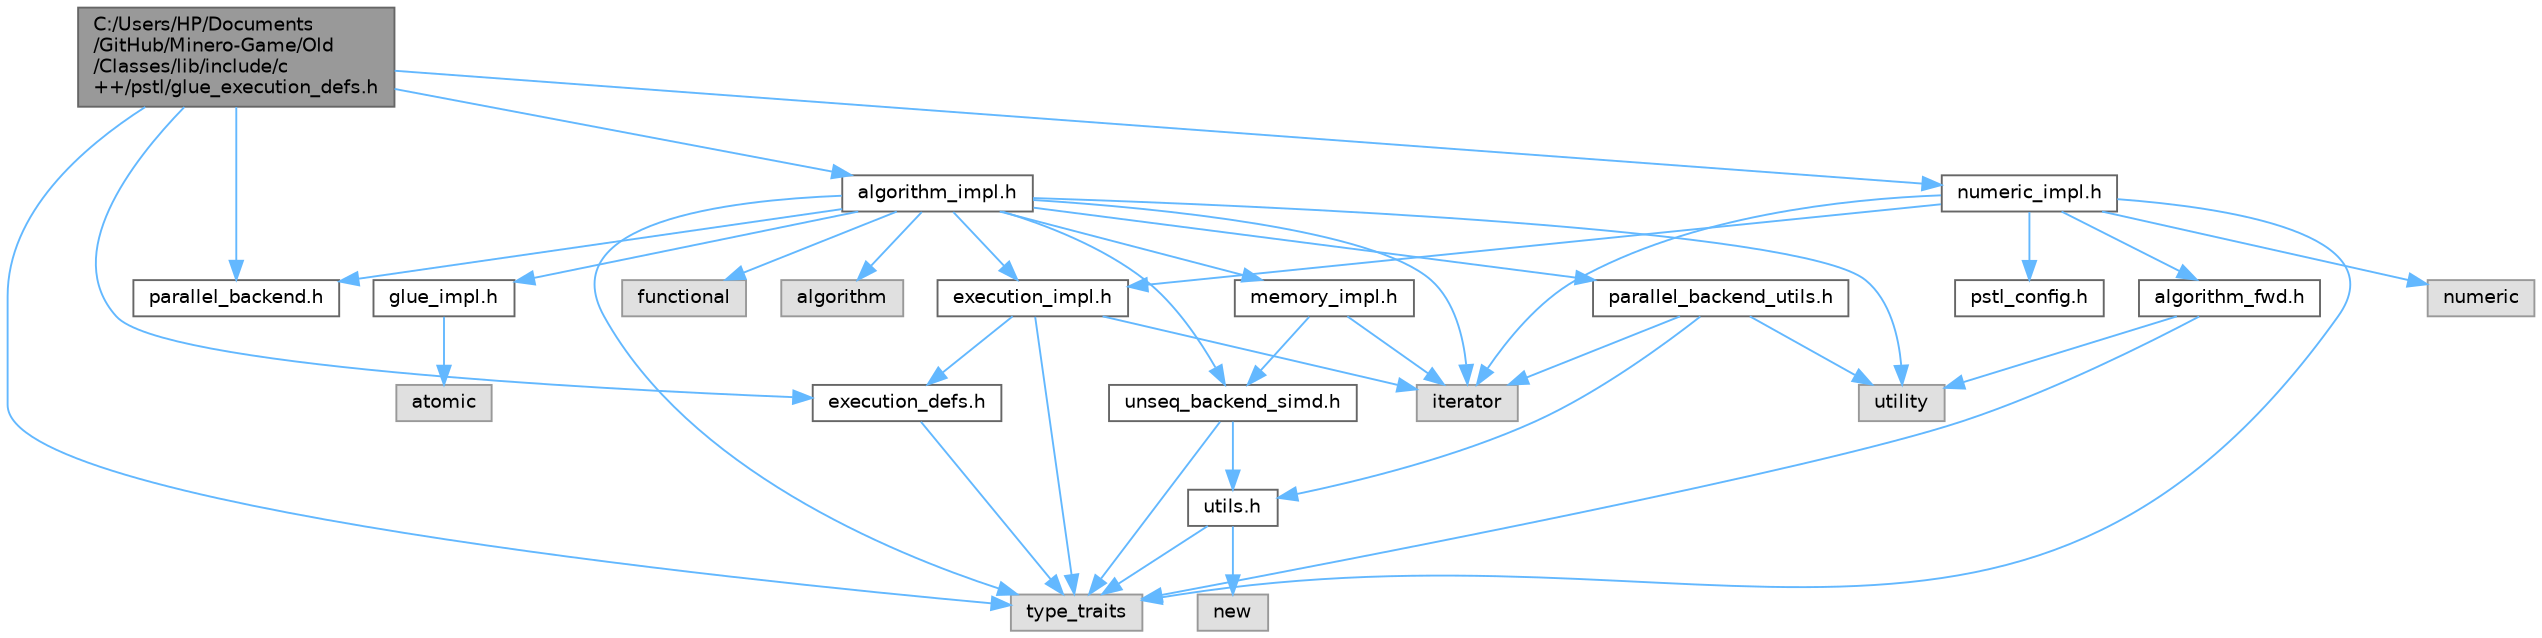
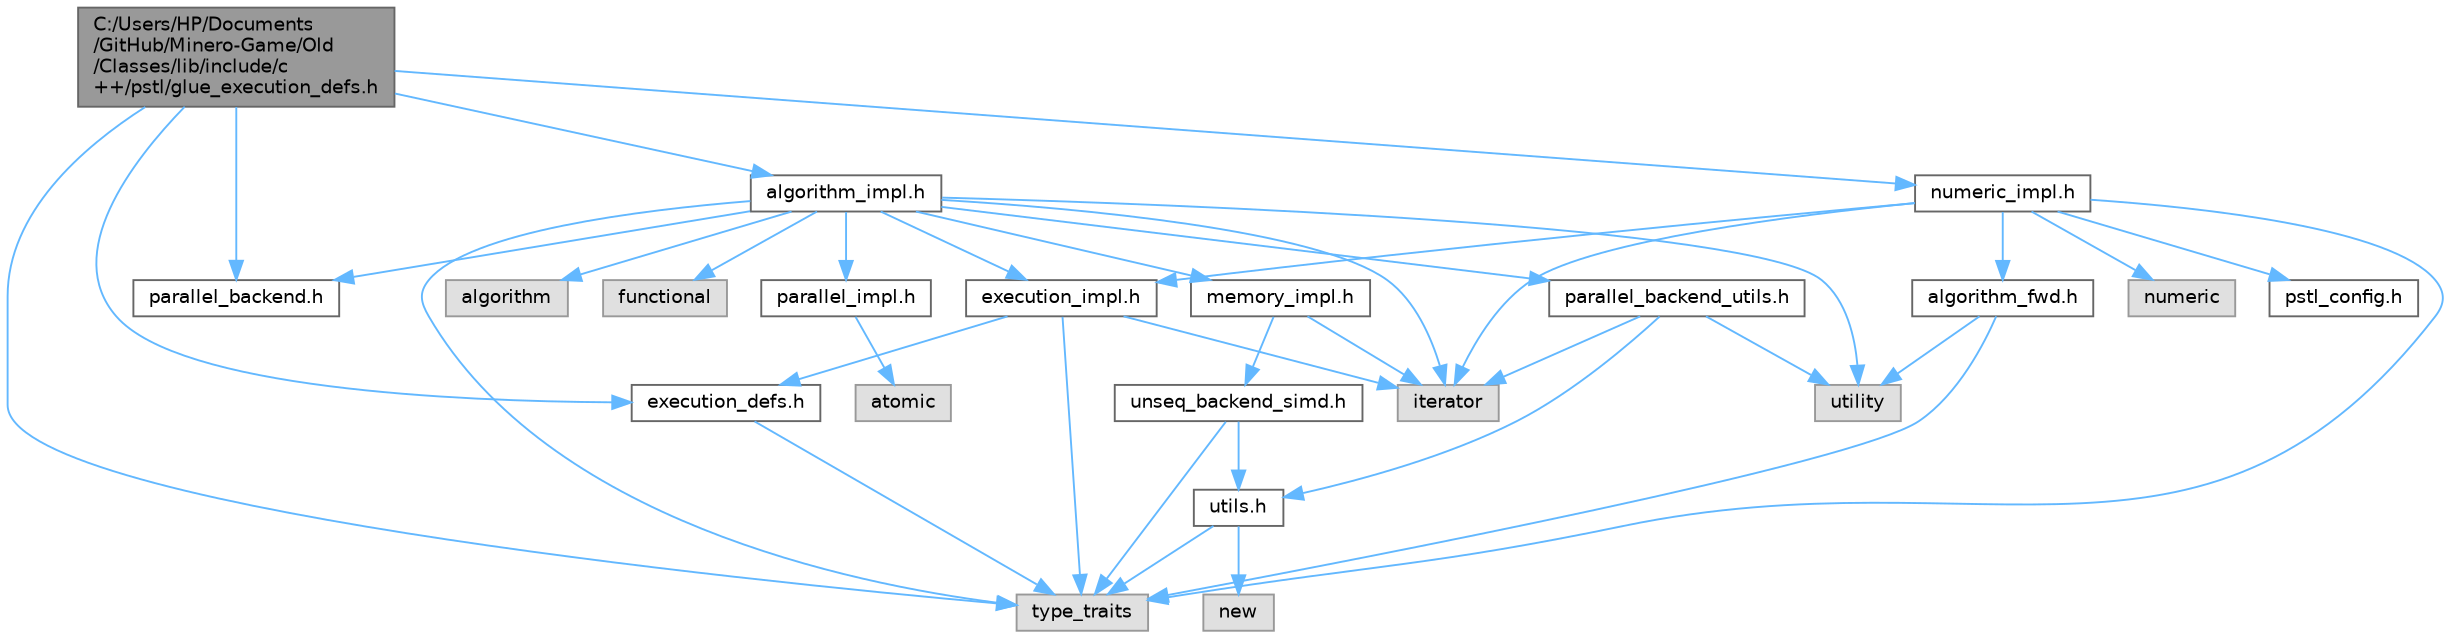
  digraph {
    node [color=grey40 fillcolor=white fontname=Helvetica fontsize=10 shape=box style=filled]
    edge [color=steelblue1 fontname=Helvetica fontsize=10 labelfontname=Helvetica labelfontsize=10 style=solid]
    n1 [color=gray40 fillcolor=grey60 fontcolor=black height=0.2 label="C:/Users/HP/Documents\l/GitHub/Minero-Game/Old\l/Classes/lib/include/c\l++/pstl/glue_execution_defs.h" width=0.4]
    n2 [color=grey60 fillcolor="#E0E0E0" height=0.2 label=type_traits width=0.4]
    n3 [height=0.2 label="execution_defs.h" width=0.4]
    n4 [height=0.2 label="algorithm_impl.h" width=0.4]
    n5 [height=0.2 label="parallel_backend.h" width=0.4]
    n6 [height=0.2 label="numeric_impl.h" width=0.4]
    n7 [color=grey60 fillcolor="#E0E0E0" height=0.2 label=iterator width=0.4]
    n8 [color=grey60 fillcolor="#E0E0E0" height=0.2 label=utility width=0.4]
    n9 [color=grey60 fillcolor="#E0E0E0" height=0.2 label=functional width=0.4]
    n10 [color=grey60 fillcolor="#E0E0E0" height=0.2 label=algorithm width=0.4]
    n11 [height=0.2 label="execution_impl.h" width=0.4]
    n12 [height=0.2 label="memory_impl.h" width=0.4]
    n13 [height=0.2 label="unseq_backend_simd.h" width=0.4]
    n14 [height=0.2 label="parallel_backend_utils.h" width=0.4]
-   n15 [height=0.2 label="glue_impl.h" width=0.4]
+   n15 [height=0.2 label="parallel_impl.h" width=0.4]
    n16 [color=grey60 fillcolor="#E0E0E0" height=0.2 label=numeric width=0.4]
    n17 [height=0.2 label="pstl_config.h" width=0.4]
    n18 [height=0.2 label="algorithm_fwd.h" width=0.4]
    n19 [height=0.2 label="utils.h" width=0.4]
    n20 [color=grey60 fillcolor="#E0E0E0" height=0.2 label=atomic width=0.4]
    n21 [color=grey60 fillcolor="#E0E0E0" height=0.2 label=new width=0.4]
    n1 -> n2
    n1 -> n3
    n1 -> n4
    n1 -> n5
    n1 -> n6
    n3 -> n2
    n4 -> n2
    n4 -> n5
    n4 -> n7
    n4 -> n8
    n4 -> n9
    n4 -> n10
    n4 -> n11
    n4 -> n12
-   n4 -> n13
    n4 -> n14
    n4 -> n15
    n6 -> n2
    n6 -> n7
    n6 -> n11
    n6 -> n16
    n6 -> n17
    n6 -> n18
    n11 -> n2
    n11 -> n3
    n11 -> n7
    n12 -> n7
    n12 -> n13
    n13 -> n2
    n13 -> n19
    n14 -> n7
    n14 -> n8
    n14 -> n19
    n15 -> n20
    n18 -> n2
    n18 -> n8
    n19 -> n2
    n19 -> n21
  }
